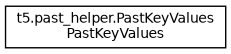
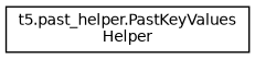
  digraph {
    rankdir=LR
    fontname="DejaVu Sans"
-   n1 [color=black fillcolor=white fontname="DejaVu Sans" fontsize=10 height=0.2 label="t5.past_helper.PastKeyValues\lPastKeyValues" shape=record style=filled width=0.4]
+   n1 [color=black fillcolor=white fontname="DejaVu Sans" fontsize=10 height=0.2 label="t5.past_helper.PastKeyValues\lHelper" shape=record style=filled width=0.4]
  }
